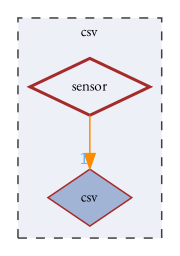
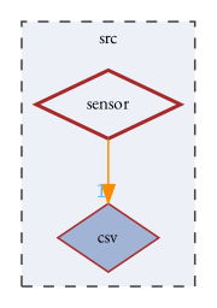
  digraph {
    compound=true
    fontname="EB Garamond"
    node [color=brown fontname="EB Garamond" fontsize=10 shape=diamond]
    n1 [fillcolor="#a2b4d6" height=0.2 label=csv style=filled width=0.4]
    n2 [fillcolor="#edf0f7" height=0.2 label=sensor style="filled,bold" width=0.4]
    subgraph cluster_1 {
      bgcolor="#edf0f7"
      fontsize=10
-     label=csv
+     label=src
      pencolor=grey25
      style="filled,dashed"
      n1
      n2
    }
    n2 -> n1 [color=darkorange fontcolor=steelblue1 fontname="EB Garamond" fontsize=10 headlabel=1 labeldistance=1.5 labelfontname=Helvetica labelfontsize=10]
  }
